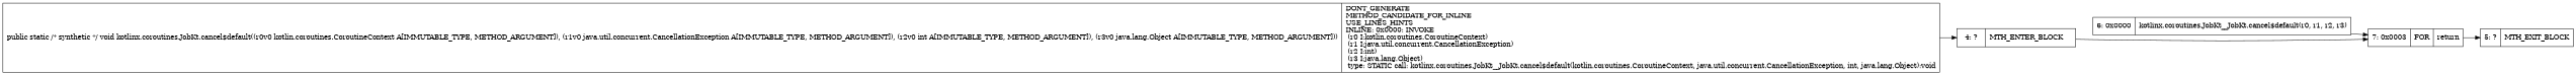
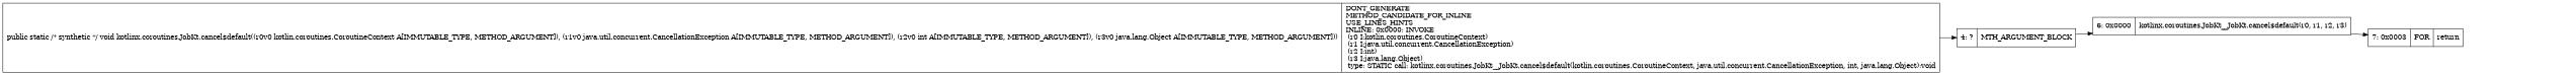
  digraph {
    rankdir=LR
    node [shape=record]
-   n1 [label="{4\:\ ?|MTH_ENTER_BLOCK\l}"]
+   n1 [label="{4\:\ ?|MTH_ARGUMENT_BLOCK\l}"]
    n2 [label="{6\:\ 0x0000|kotlinx.coroutines.JobKt__JobKt.cancel$default(r0, r1, r2, r3)\l}"]
    n3 [label="{7\:\ 0x0003|FOR\l|return\l}"]
-   n4 [label="{5\:\ ?|MTH_EXIT_BLOCK\l}"]
    n5 [label="{public static \/* synthetic *\/ void kotlinx.coroutines.JobKt.cancel$default((r0v0 kotlin.coroutines.CoroutineContext A[IMMUTABLE_TYPE, METHOD_ARGUMENT]), (r1v0 java.util.concurrent.CancellationException A[IMMUTABLE_TYPE, METHOD_ARGUMENT]), (r2v0 int A[IMMUTABLE_TYPE, METHOD_ARGUMENT]), (r3v0 java.lang.Object A[IMMUTABLE_TYPE, METHOD_ARGUMENT]))  | DONT_GENERATE\lMETHOD_CANDIDATE_FOR_INLINE\lUSE_LINES_HINTS\lINLINE: 0x0000: INVOKE  \l  (r0 I:kotlin.coroutines.CoroutineContext)\l  (r1 I:java.util.concurrent.CancellationException)\l  (r2 I:int)\l  (r3 I:java.lang.Object)\l type: STATIC call: kotlinx.coroutines.JobKt__JobKt.cancel$default(kotlin.coroutines.CoroutineContext, java.util.concurrent.CancellationException, int, java.lang.Object):void\l}"]
-   n1 -> n3
+   n1 -> n2
    n2 -> n3
-   n3 -> n4
    n5 -> n1
  }
